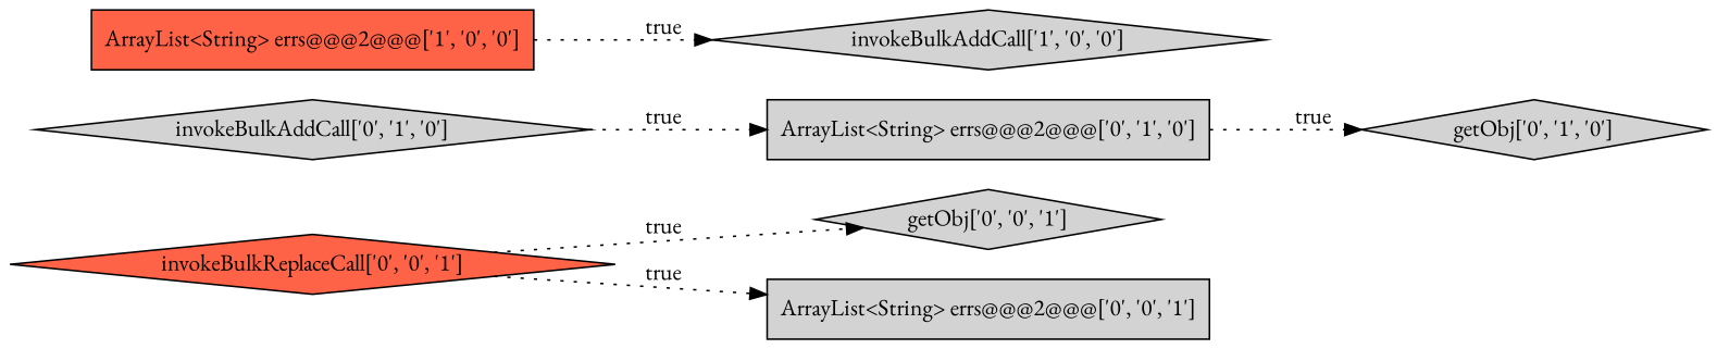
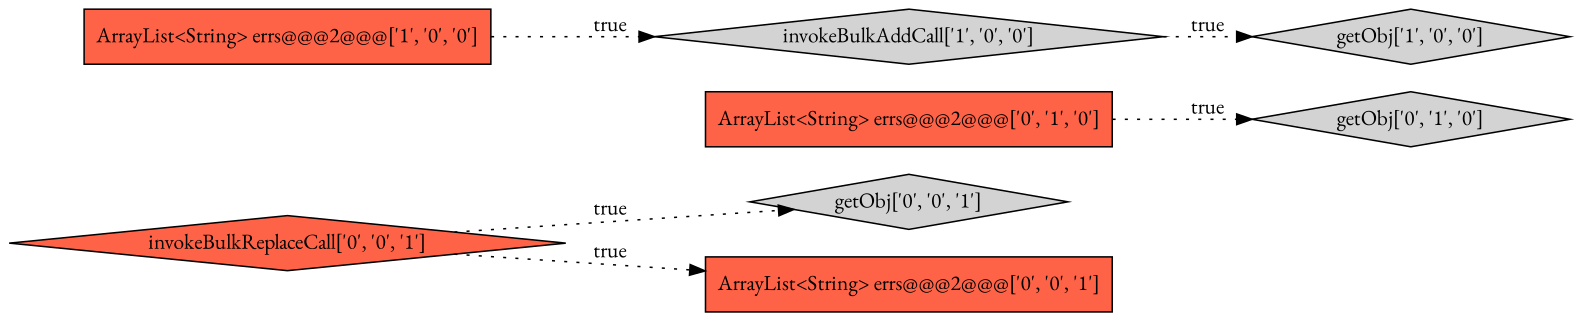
  digraph {
    fontname="EB Garamond"
    rankdir=LR
    node [fillcolor=lightgray fontname="EB Garamond" shape=diamond style=filled]
    edge [fontname="EB Garamond" style=dotted]
    n1 [fillcolor=tomato label="invokeBulkReplaceCall['0', '0', '1']"]
    n2 [label="getObj['0', '0', '1']"]
-   n3 [label="ArrayList<String> errs@@@2@@@['0', '0', '1']" shape=box]
-   n4 [label="invokeBulkAddCall['0', '1', '0']"]
-   n5 [label="ArrayList<String> errs@@@2@@@['0', '1', '0']" shape=box]
+   n3 [fillcolor=tomato label="ArrayList<String> errs@@@2@@@['0', '0', '1']" shape=box]
+   n5 [fillcolor=tomato label="ArrayList<String> errs@@@2@@@['0', '1', '0']" shape=box]
    n6 [label="getObj['0', '1', '0']"]
+   n7 [label="getObj['1', '0', '0']"]
    n8 [fillcolor=tomato label="ArrayList<String> errs@@@2@@@['1', '0', '0']" shape=box]
    n9 [label="invokeBulkAddCall['1', '0', '0']"]
    n1 -> n2 [label=true]
    n1 -> n3 [label=true]
-   n4 -> n5 [label=true]
    n5 -> n6 [label=true]
    n8 -> n9 [label=true]
+   n9 -> n7 [label=true]
  }
